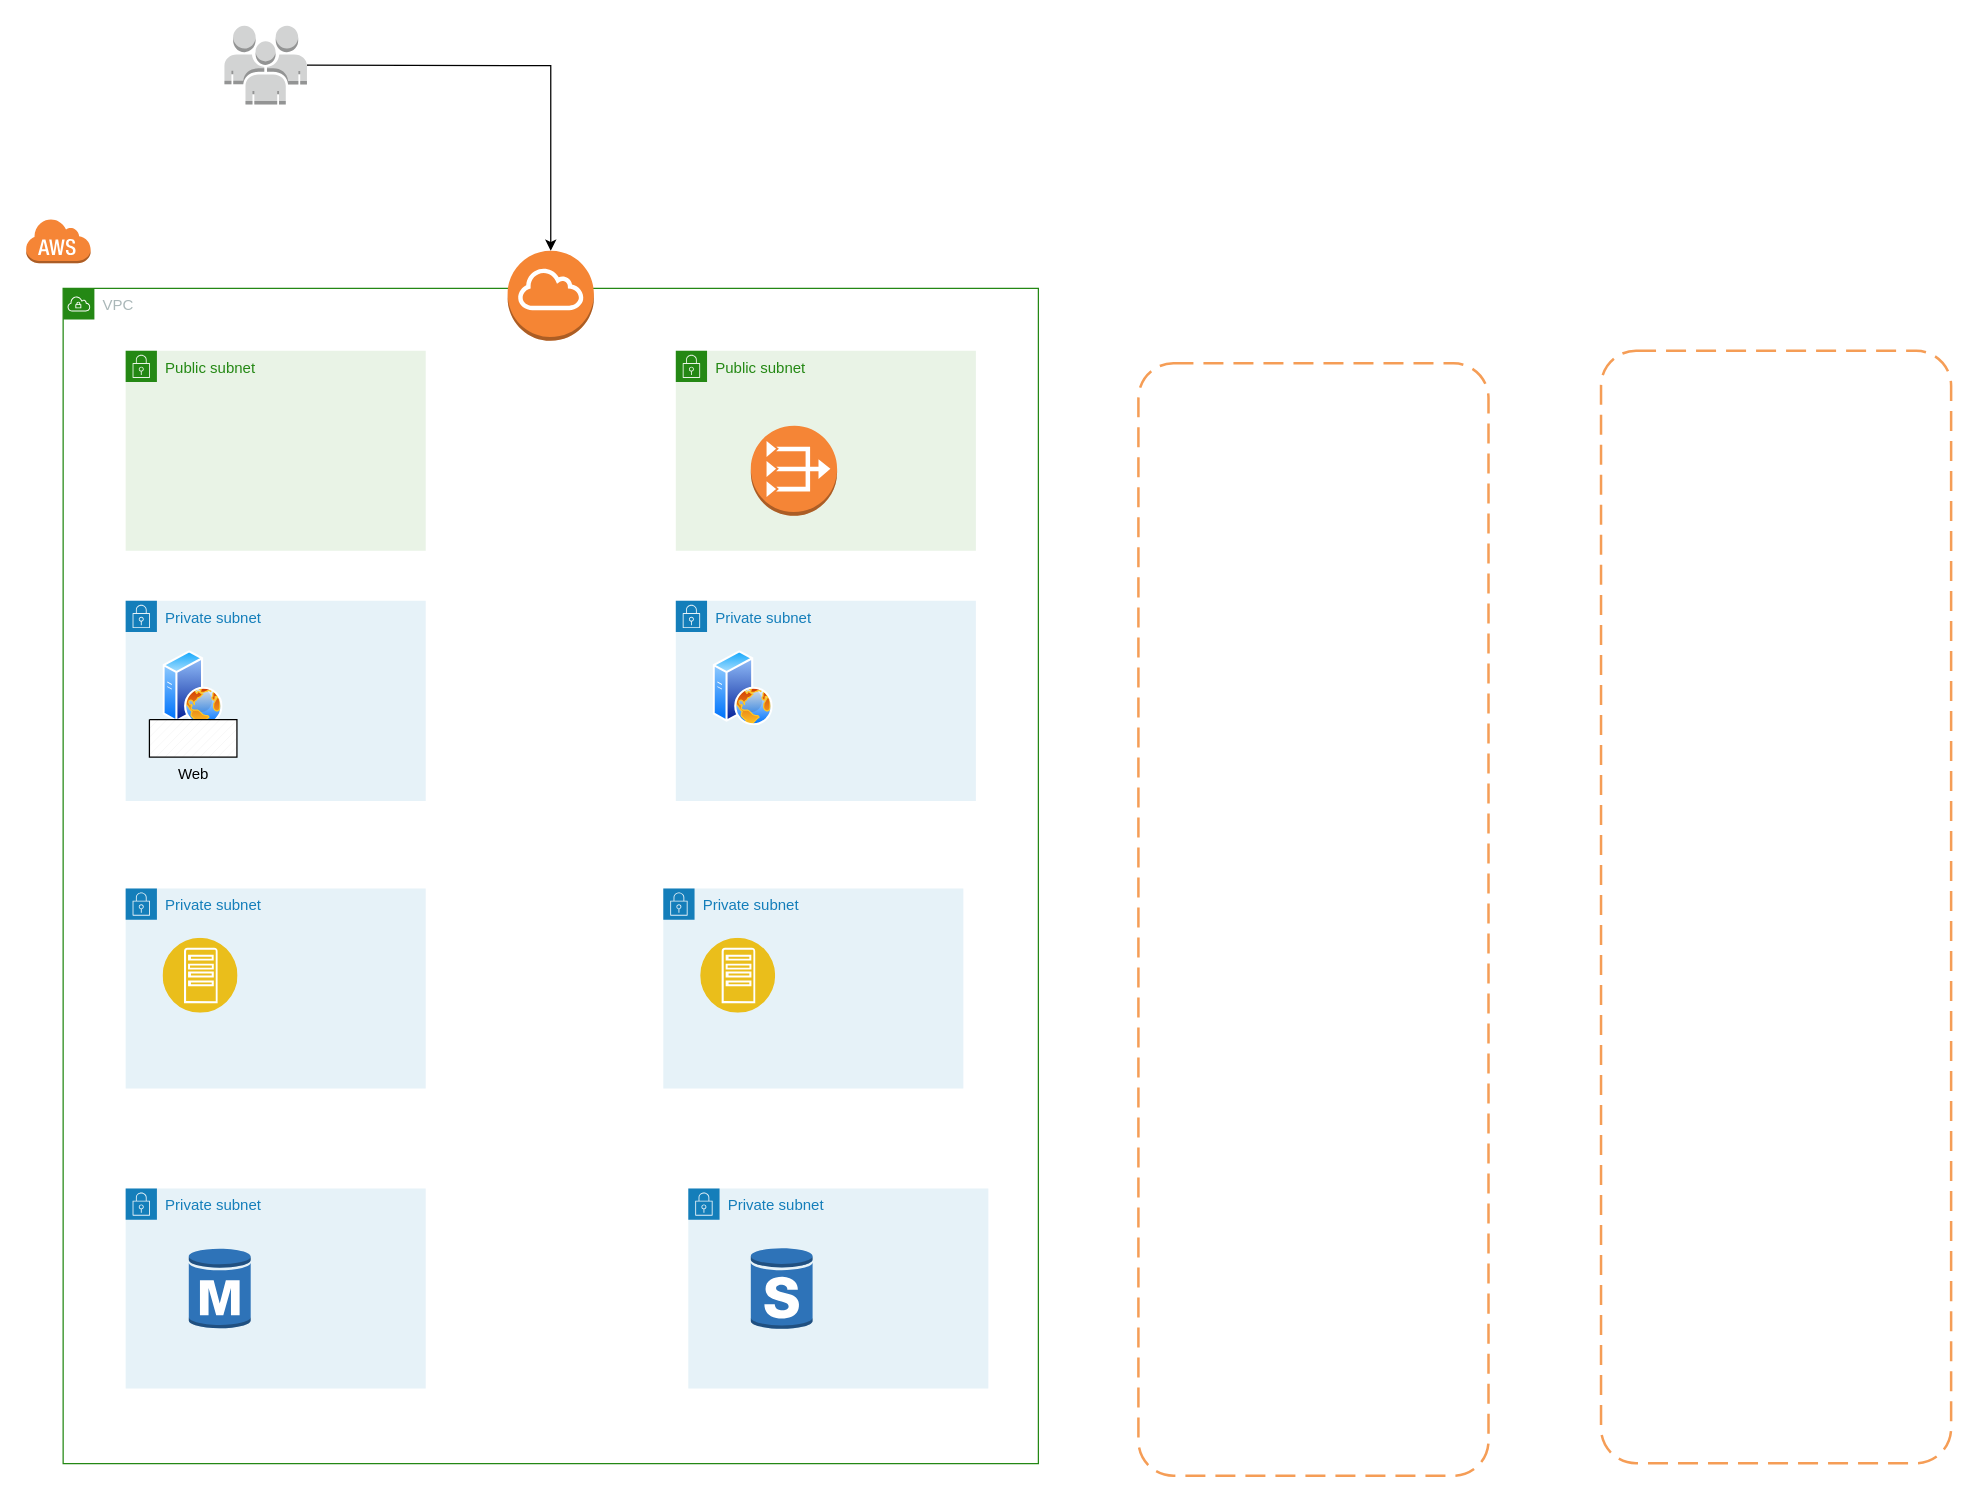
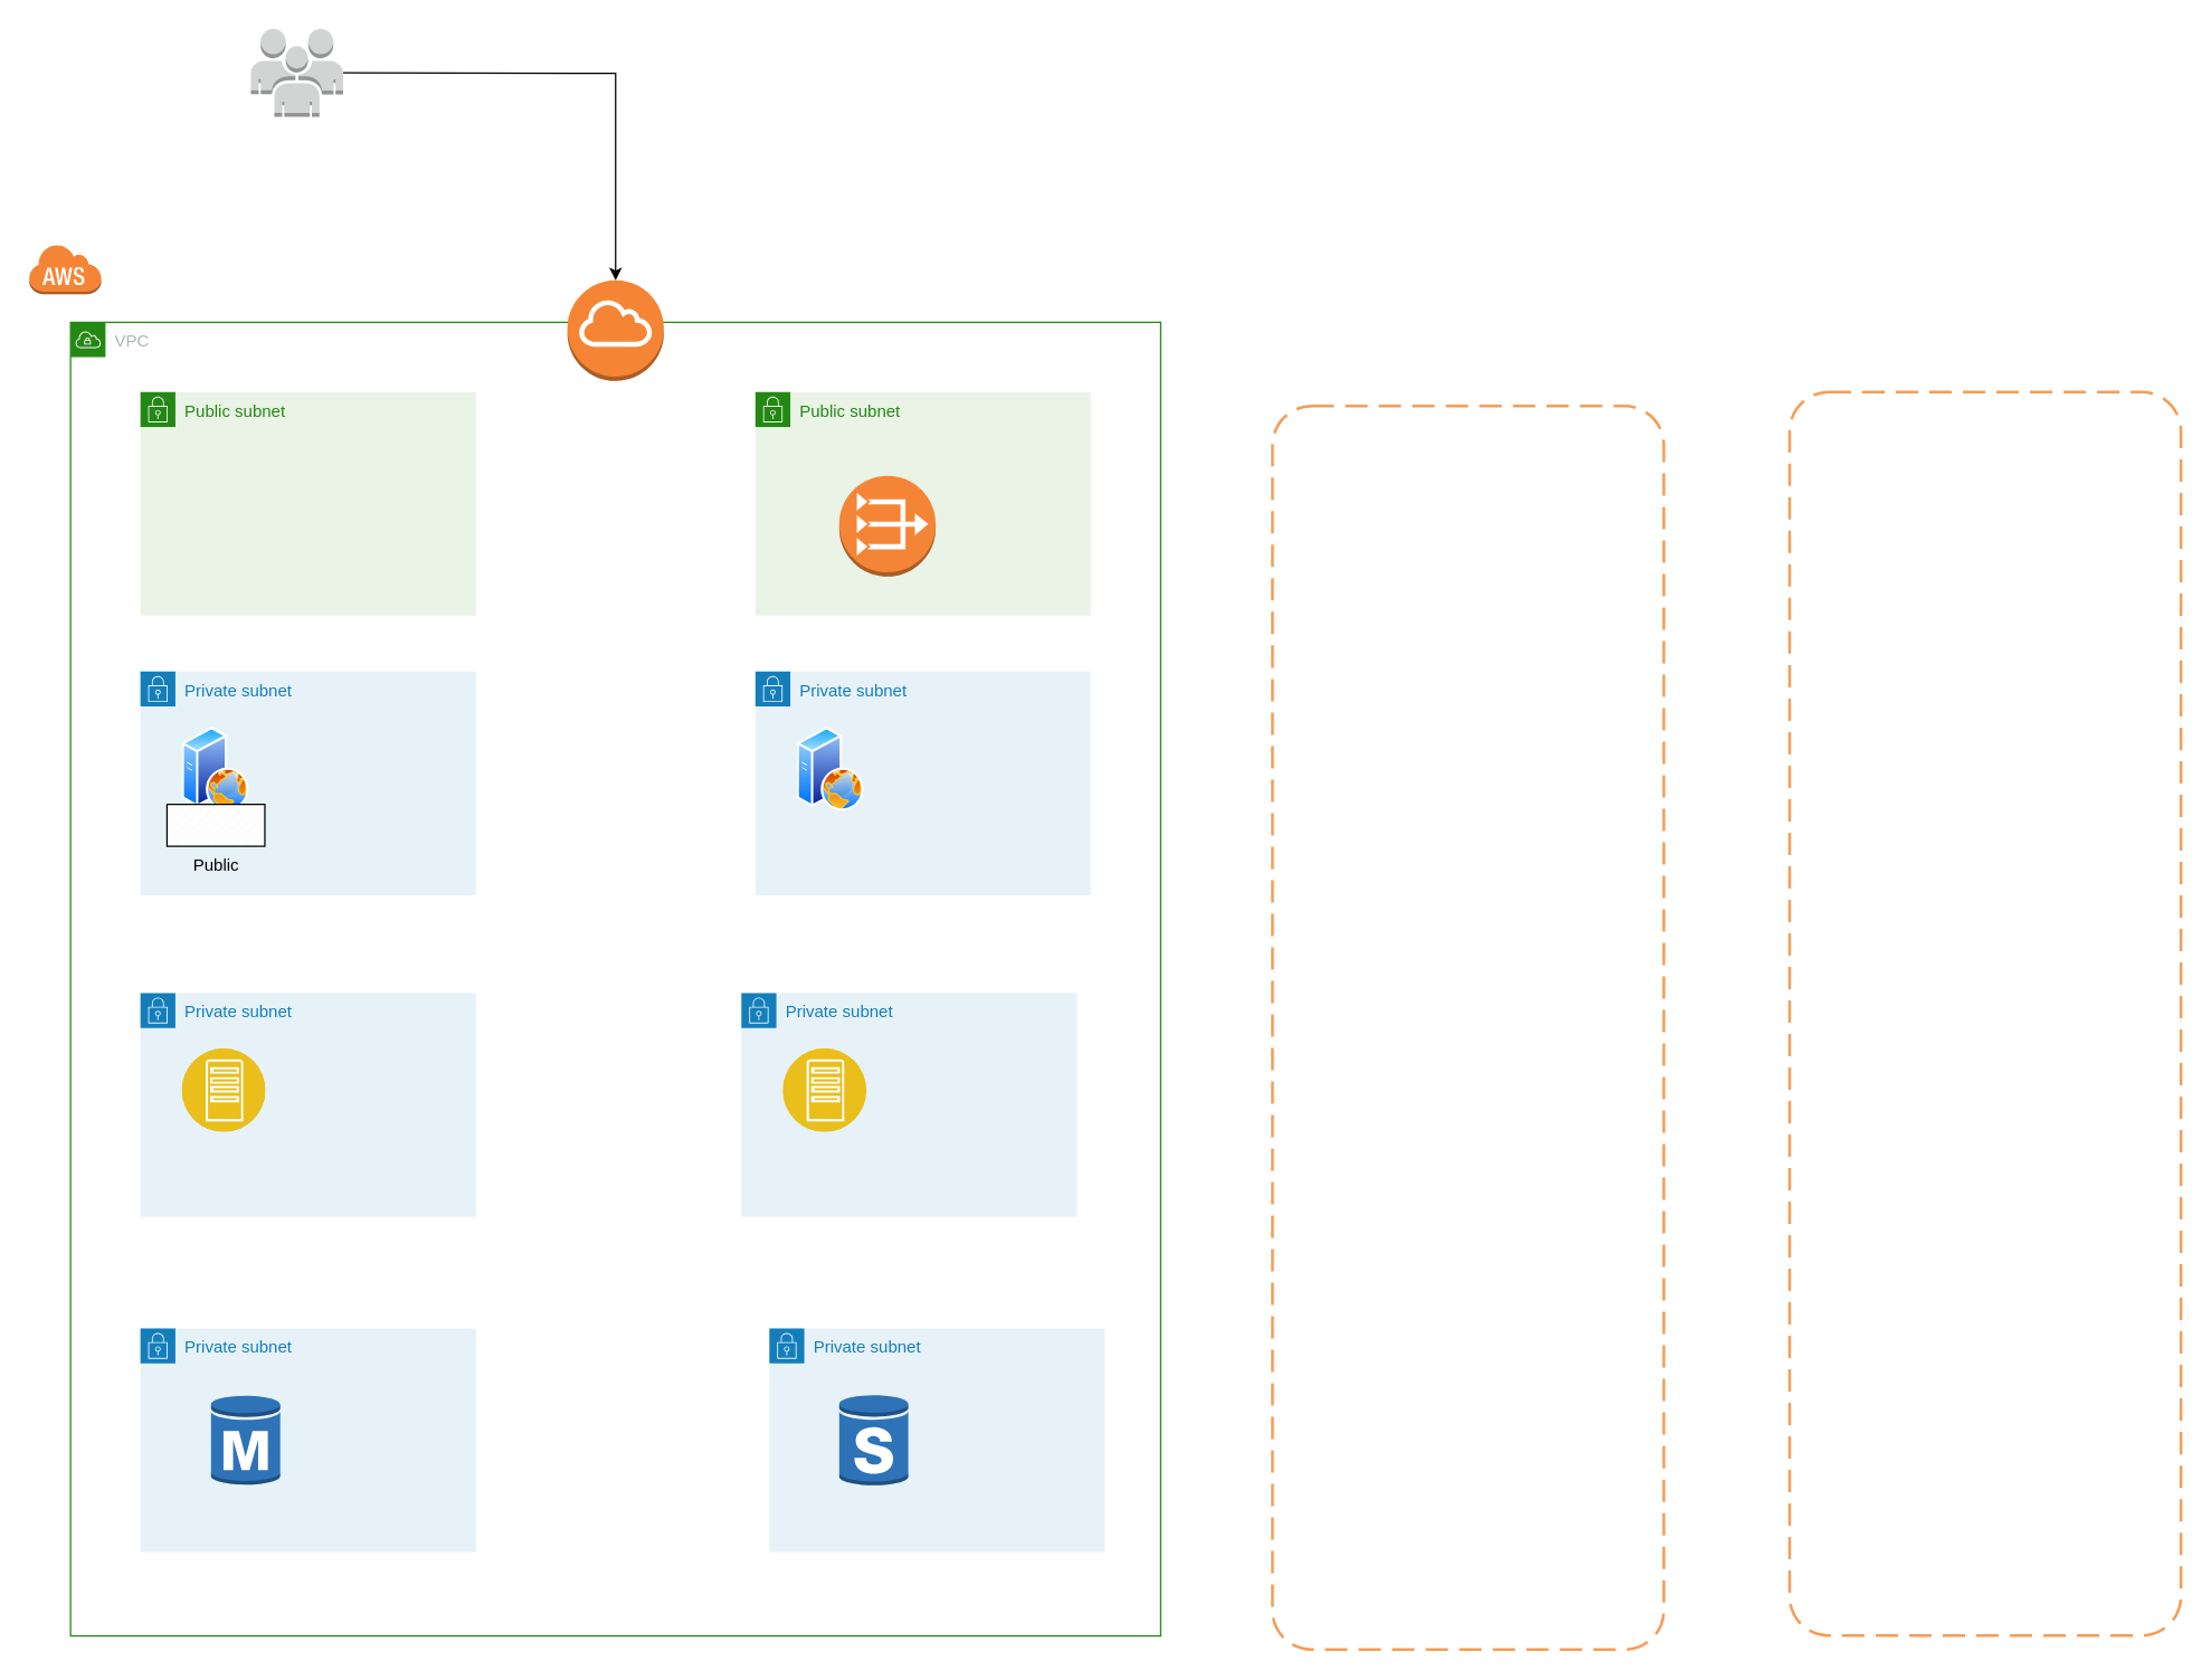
  <mxCell id="0" />
  <mxCell id="1" parent="0" />
  <mxCell id="2" value="" style="edgeStyle=orthogonalEdgeStyle;rounded=0;orthogonalLoop=1;jettySize=auto;html=1;" edge="1" parent="1" target="8"><mxGeometry relative="1" as="geometry"><mxPoint x="245" y="51.5" as="sourcePoint" /></mxGeometry></mxCell>
  <mxCell id="3" value="" style="dashed=0;html=1;shape=mxgraph.aws3.cloud;fillColor=#F58536;gradientColor=none;dashed=0;" vertex="1" parent="1"><mxGeometry y="174" width="52" height="36" as="geometry" x="20" /></mxCell>
  <mxCell id="4" value="VPC" style="points=[[0,0],[0.25,0],[0.5,0],[0.75,0],[1,0],[1,0.25],[1,0.5],[1,0.75],[1,1],[0.75,1],[0.5,1],[0.25,1],[0,1],[0,0.75],[0,0.5],[0,0.25]];outlineConnect=0;gradientColor=none;html=1;whiteSpace=wrap;fontSize=12;fontStyle=0;container=1;pointerEvents=0;collapsible=0;recursiveResize=0;shape=mxgraph.aws4.group;grIcon=mxgraph.aws4.group_vpc;strokeColor=#248814;fillColor=none;verticalAlign=top;align=left;spacingLeft=30;fontColor=#AAB7B8;dashed=0;" vertex="1" parent="1"><mxGeometry x="50" y="230" width="780" height="940" as="geometry" /></mxCell>
  <mxCell id="5" value="Private subnet" style="points=[[0,0],[0.25,0],[0.5,0],[0.75,0],[1,0],[1,0.25],[1,0.5],[1,0.75],[1,1],[0.75,1],[0.5,1],[0.25,1],[0,1],[0,0.75],[0,0.5],[0,0.25]];outlineConnect=0;gradientColor=none;html=1;whiteSpace=wrap;fontSize=12;fontStyle=0;container=1;pointerEvents=0;collapsible=0;recursiveResize=0;shape=mxgraph.aws4.group;grIcon=mxgraph.aws4.group_security_group;grStroke=0;strokeColor=#147EBA;fillColor=#E6F2F8;verticalAlign=top;align=left;spacingLeft=30;fontColor=#147EBA;dashed=0;" vertex="1" parent="4"><mxGeometry x="50" y="250" width="240" height="160" as="geometry" /></mxCell>
  <mxCell id="6" value="" style="aspect=fixed;perimeter=ellipsePerimeter;html=1;align=center;shadow=0;dashed=0;spacingTop=3;image;image=img/lib/active_directory/web_server.svg;" vertex="1" parent="5"><mxGeometry x="30" y="40" width="48" height="60" as="geometry" /></mxCell>
- <mxCell id="7" value="Web" style="verticalLabelPosition=bottom;verticalAlign=top;html=1;shape=mxgraph.basic.patternFillRect;fillStyle=diag;step=5;fillStrokeWidth=0.2;fillStrokeColor=#dddddd;" vertex="1" parent="5"><mxGeometry x="19" y="95" width="70" height="30" as="geometry" /></mxCell>
+ <mxCell id="7" value="Public" style="verticalLabelPosition=bottom;verticalAlign=top;html=1;shape=mxgraph.basic.patternFillRect;fillStyle=diag;step=5;fillStrokeWidth=0.2;fillStrokeColor=#dddddd;" vertex="1" parent="5"><mxGeometry x="19" y="95" width="70" height="30" as="geometry" /></mxCell>
  <mxCell id="8" value="" style="outlineConnect=0;dashed=0;verticalLabelPosition=bottom;verticalAlign=top;align=center;html=1;shape=mxgraph.aws3.internet_gateway;fillColor=#F58534;gradientColor=none;" vertex="1" parent="4"><mxGeometry x="355.5" y="-30" width="69" height="72" as="geometry" /></mxCell>
  <mxCell id="9" value="Public subnet" style="points=[[0,0],[0.25,0],[0.5,0],[0.75,0],[1,0],[1,0.25],[1,0.5],[1,0.75],[1,1],[0.75,1],[0.5,1],[0.25,1],[0,1],[0,0.75],[0,0.5],[0,0.25]];outlineConnect=0;gradientColor=none;html=1;whiteSpace=wrap;fontSize=12;fontStyle=0;container=1;pointerEvents=0;collapsible=0;recursiveResize=0;shape=mxgraph.aws4.group;grIcon=mxgraph.aws4.group_security_group;grStroke=0;strokeColor=#248814;fillColor=#E9F3E6;verticalAlign=top;align=left;spacingLeft=30;fontColor=#248814;dashed=0;" vertex="1" parent="4"><mxGeometry x="490" y="50" width="240" height="160" as="geometry" /></mxCell>
  <mxCell id="10" value="" style="outlineConnect=0;dashed=0;verticalLabelPosition=bottom;verticalAlign=top;align=center;html=1;shape=mxgraph.aws3.vpc_nat_gateway;fillColor=#F58536;gradientColor=none;" vertex="1" parent="9"><mxGeometry x="60" y="60" width="69" height="72" as="geometry" /></mxCell>
  <mxCell id="11" value="Public subnet" style="points=[[0,0],[0.25,0],[0.5,0],[0.75,0],[1,0],[1,0.25],[1,0.5],[1,0.75],[1,1],[0.75,1],[0.5,1],[0.25,1],[0,1],[0,0.75],[0,0.5],[0,0.25]];outlineConnect=0;gradientColor=none;html=1;whiteSpace=wrap;fontSize=12;fontStyle=0;container=1;pointerEvents=0;collapsible=0;recursiveResize=0;shape=mxgraph.aws4.group;grIcon=mxgraph.aws4.group_security_group;grStroke=0;strokeColor=#248814;fillColor=#E9F3E6;verticalAlign=top;align=left;spacingLeft=30;fontColor=#248814;dashed=0;" vertex="1" parent="4"><mxGeometry x="50" y="50" width="240" height="160" as="geometry" /></mxCell>
  <mxCell id="12" value="Private subnet" style="points=[[0,0],[0.25,0],[0.5,0],[0.75,0],[1,0],[1,0.25],[1,0.5],[1,0.75],[1,1],[0.75,1],[0.5,1],[0.25,1],[0,1],[0,0.75],[0,0.5],[0,0.25]];outlineConnect=0;gradientColor=none;html=1;whiteSpace=wrap;fontSize=12;fontStyle=0;container=1;pointerEvents=0;collapsible=0;recursiveResize=0;shape=mxgraph.aws4.group;grIcon=mxgraph.aws4.group_security_group;grStroke=0;strokeColor=#147EBA;fillColor=#E6F2F8;verticalAlign=top;align=left;spacingLeft=30;fontColor=#147EBA;dashed=0;" vertex="1" parent="4"><mxGeometry x="50" y="720" width="240" height="160" as="geometry" /></mxCell>
  <mxCell id="13" value="" style="outlineConnect=0;dashed=0;verticalLabelPosition=bottom;verticalAlign=top;align=center;html=1;shape=mxgraph.aws3.rds_db_instance;fillColor=#2E73B8;gradientColor=none;" vertex="1" parent="12"><mxGeometry x="50.5" y="47" width="49.5" height="66" as="geometry" /></mxCell>
  <mxCell id="14" value="Private subnet" style="points=[[0,0],[0.25,0],[0.5,0],[0.75,0],[1,0],[1,0.25],[1,0.5],[1,0.75],[1,1],[0.75,1],[0.5,1],[0.25,1],[0,1],[0,0.75],[0,0.5],[0,0.25]];outlineConnect=0;gradientColor=none;html=1;whiteSpace=wrap;fontSize=12;fontStyle=0;container=1;pointerEvents=0;collapsible=0;recursiveResize=0;shape=mxgraph.aws4.group;grIcon=mxgraph.aws4.group_security_group;grStroke=0;strokeColor=#147EBA;fillColor=#E6F2F8;verticalAlign=top;align=left;spacingLeft=30;fontColor=#147EBA;dashed=0;" vertex="1" parent="4"><mxGeometry x="50" y="480" width="240" height="160" as="geometry" /></mxCell>
  <mxCell id="15" value="" style="aspect=fixed;perimeter=ellipsePerimeter;html=1;align=center;shadow=0;dashed=0;fontColor=#4277BB;labelBackgroundColor=#ffffff;fontSize=12;spacingTop=3;image;image=img/lib/ibm/applications/app_server.svg;" vertex="1" parent="14"><mxGeometry x="30" y="40" width="60" height="60" as="geometry" /></mxCell>
  <mxCell id="16" value="Private subnet" style="points=[[0,0],[0.25,0],[0.5,0],[0.75,0],[1,0],[1,0.25],[1,0.5],[1,0.75],[1,1],[0.75,1],[0.5,1],[0.25,1],[0,1],[0,0.75],[0,0.5],[0,0.25]];outlineConnect=0;gradientColor=none;html=1;whiteSpace=wrap;fontSize=12;fontStyle=0;container=1;pointerEvents=0;collapsible=0;recursiveResize=0;shape=mxgraph.aws4.group;grIcon=mxgraph.aws4.group_security_group;grStroke=0;strokeColor=#147EBA;fillColor=#E6F2F8;verticalAlign=top;align=left;spacingLeft=30;fontColor=#147EBA;dashed=0;" vertex="1" parent="4"><mxGeometry x="500" y="720" width="240" height="160" as="geometry" /></mxCell>
  <mxCell id="17" value="" style="outlineConnect=0;dashed=0;verticalLabelPosition=bottom;verticalAlign=top;align=center;html=1;shape=mxgraph.aws3.rds_db_instance_standby_multi_az;fillColor=#2E73B8;gradientColor=none;" vertex="1" parent="16"><mxGeometry x="50" y="47" width="49.5" height="66" as="geometry" /></mxCell>
  <mxCell id="18" value="Private subnet" style="points=[[0,0],[0.25,0],[0.5,0],[0.75,0],[1,0],[1,0.25],[1,0.5],[1,0.75],[1,1],[0.75,1],[0.5,1],[0.25,1],[0,1],[0,0.75],[0,0.5],[0,0.25]];outlineConnect=0;gradientColor=none;html=1;whiteSpace=wrap;fontSize=12;fontStyle=0;container=1;pointerEvents=0;collapsible=0;recursiveResize=0;shape=mxgraph.aws4.group;grIcon=mxgraph.aws4.group_security_group;grStroke=0;strokeColor=#147EBA;fillColor=#E6F2F8;verticalAlign=top;align=left;spacingLeft=30;fontColor=#147EBA;dashed=0;" vertex="1" parent="4"><mxGeometry x="490" y="250" width="240" height="160" as="geometry" /></mxCell>
  <mxCell id="19" value="" style="aspect=fixed;perimeter=ellipsePerimeter;html=1;align=center;shadow=0;dashed=0;spacingTop=3;image;image=img/lib/active_directory/web_server.svg;" vertex="1" parent="18"><mxGeometry x="30" y="40" width="48" height="60" as="geometry" /></mxCell>
  <mxCell id="20" value="Private subnet" style="points=[[0,0],[0.25,0],[0.5,0],[0.75,0],[1,0],[1,0.25],[1,0.5],[1,0.75],[1,1],[0.75,1],[0.5,1],[0.25,1],[0,1],[0,0.75],[0,0.5],[0,0.25]];outlineConnect=0;gradientColor=none;html=1;whiteSpace=wrap;fontSize=12;fontStyle=0;container=1;pointerEvents=0;collapsible=0;recursiveResize=0;shape=mxgraph.aws4.group;grIcon=mxgraph.aws4.group_security_group;grStroke=0;strokeColor=#147EBA;fillColor=#E6F2F8;verticalAlign=top;align=left;spacingLeft=30;fontColor=#147EBA;dashed=0;" vertex="1" parent="4"><mxGeometry x="480" y="480" width="240" height="160" as="geometry" /></mxCell>
  <mxCell id="21" value="" style="aspect=fixed;perimeter=ellipsePerimeter;html=1;align=center;shadow=0;dashed=0;fontColor=#4277BB;labelBackgroundColor=#ffffff;fontSize=12;spacingTop=3;image;image=img/lib/ibm/applications/app_server.svg;" vertex="1" parent="20"><mxGeometry x="30" y="40" width="60" height="60" as="geometry" /></mxCell>
  <mxCell id="22" value="" style="outlineConnect=0;dashed=0;verticalLabelPosition=bottom;verticalAlign=top;align=center;html=1;shape=mxgraph.aws3.users;fillColor=#D2D3D3;gradientColor=none;" vertex="1" parent="1"><mxGeometry x="179" y="20" width="66" height="63" as="geometry" /></mxCell>
  <mxCell id="23" value="" style="rounded=1;arcSize=10;dashed=1;strokeColor=#F59D56;fillColor=none;gradientColor=none;dashPattern=8 4;strokeWidth=2;" vertex="1" parent="1"><mxGeometry x="910" y="290" width="280" height="889.75" as="geometry" /></mxCell>
  <mxCell id="24" value="" style="rounded=1;arcSize=10;dashed=1;strokeColor=#F59D56;fillColor=none;gradientColor=none;dashPattern=8 4;strokeWidth=2;" vertex="1" parent="1"><mxGeometry x="1280" y="280" width="280" height="889.75" as="geometry" /></mxCell>
